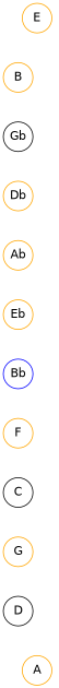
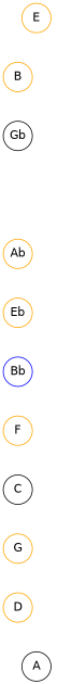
  graph {
    mindist=.1
    node [color=orange fontname=Helvetica margin=0 shape=circle]
    edge [style=invis]
    E
    B
    Gb [color=black]
-   Db
    Ab
    Eb
    Bb [color=blue]
    F
    C [color=""]
    G
-   D [color=""]
-   A
+   D
+   A [color=black]
    subgraph sub_1 {
      E
      B
      Gb
-     Db
      Ab
      Eb
      Bb
      F
      C
      G
      D
      A
    }
    E -- B
    B -- Gb
-   Gb -- Db
-   Db -- Ab
    Ab -- Eb
    Eb -- Bb
    Bb -- F
    F -- C
    C -- G
    G -- D
    D -- A
    A -- E
  }
